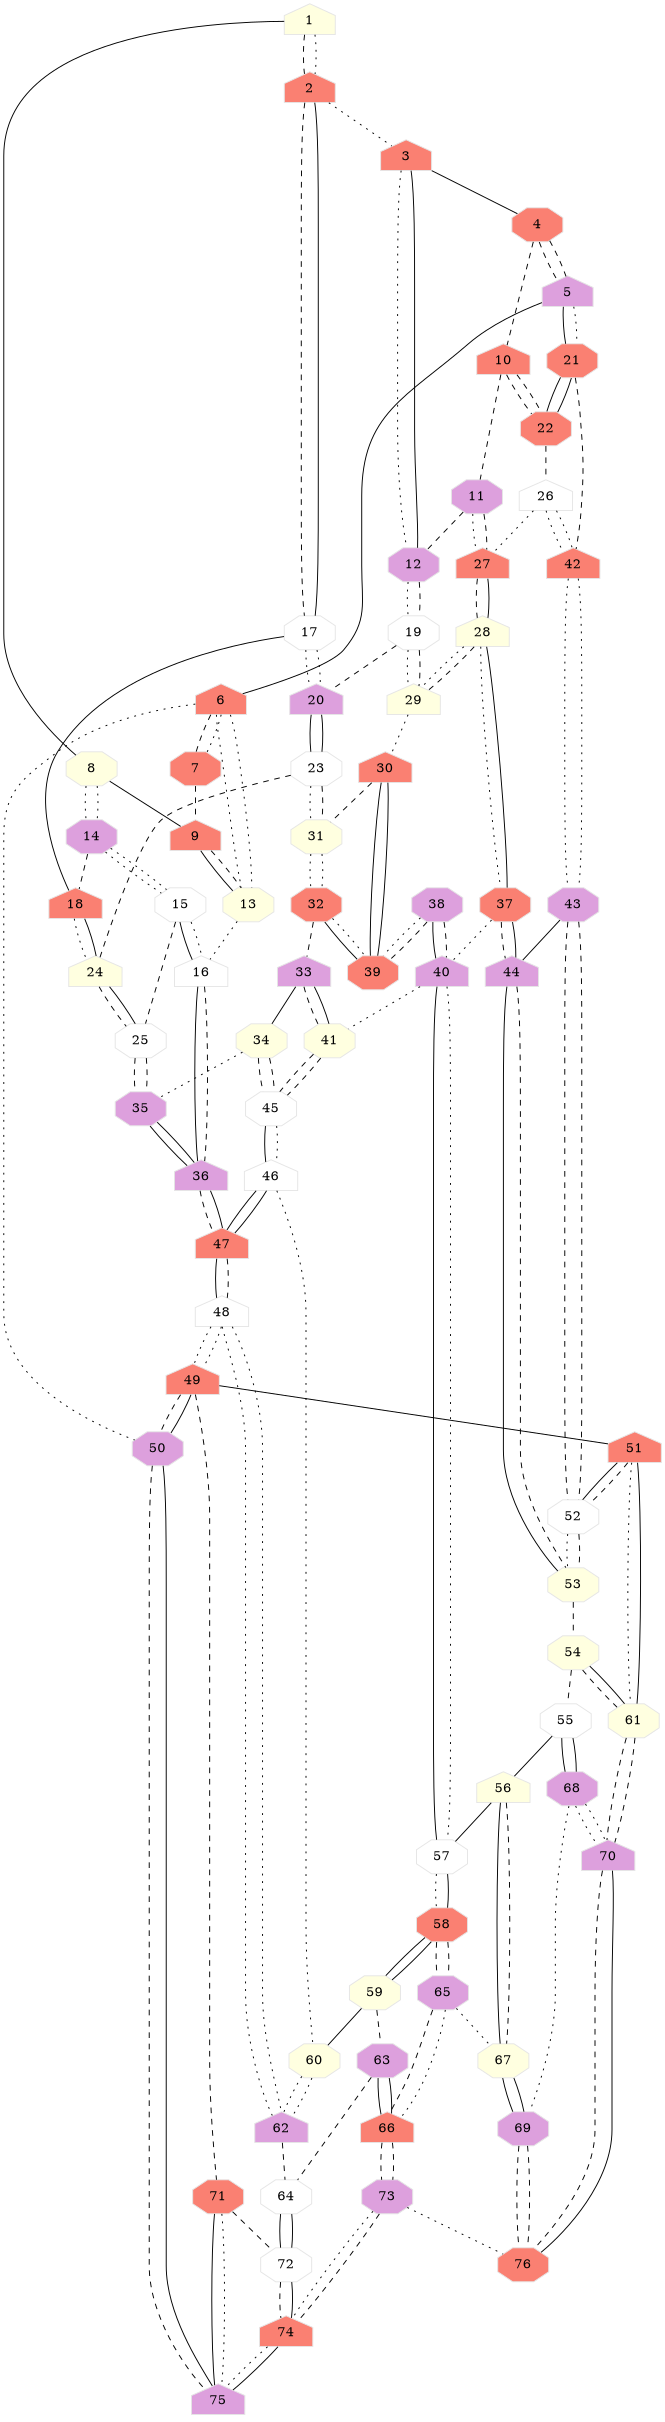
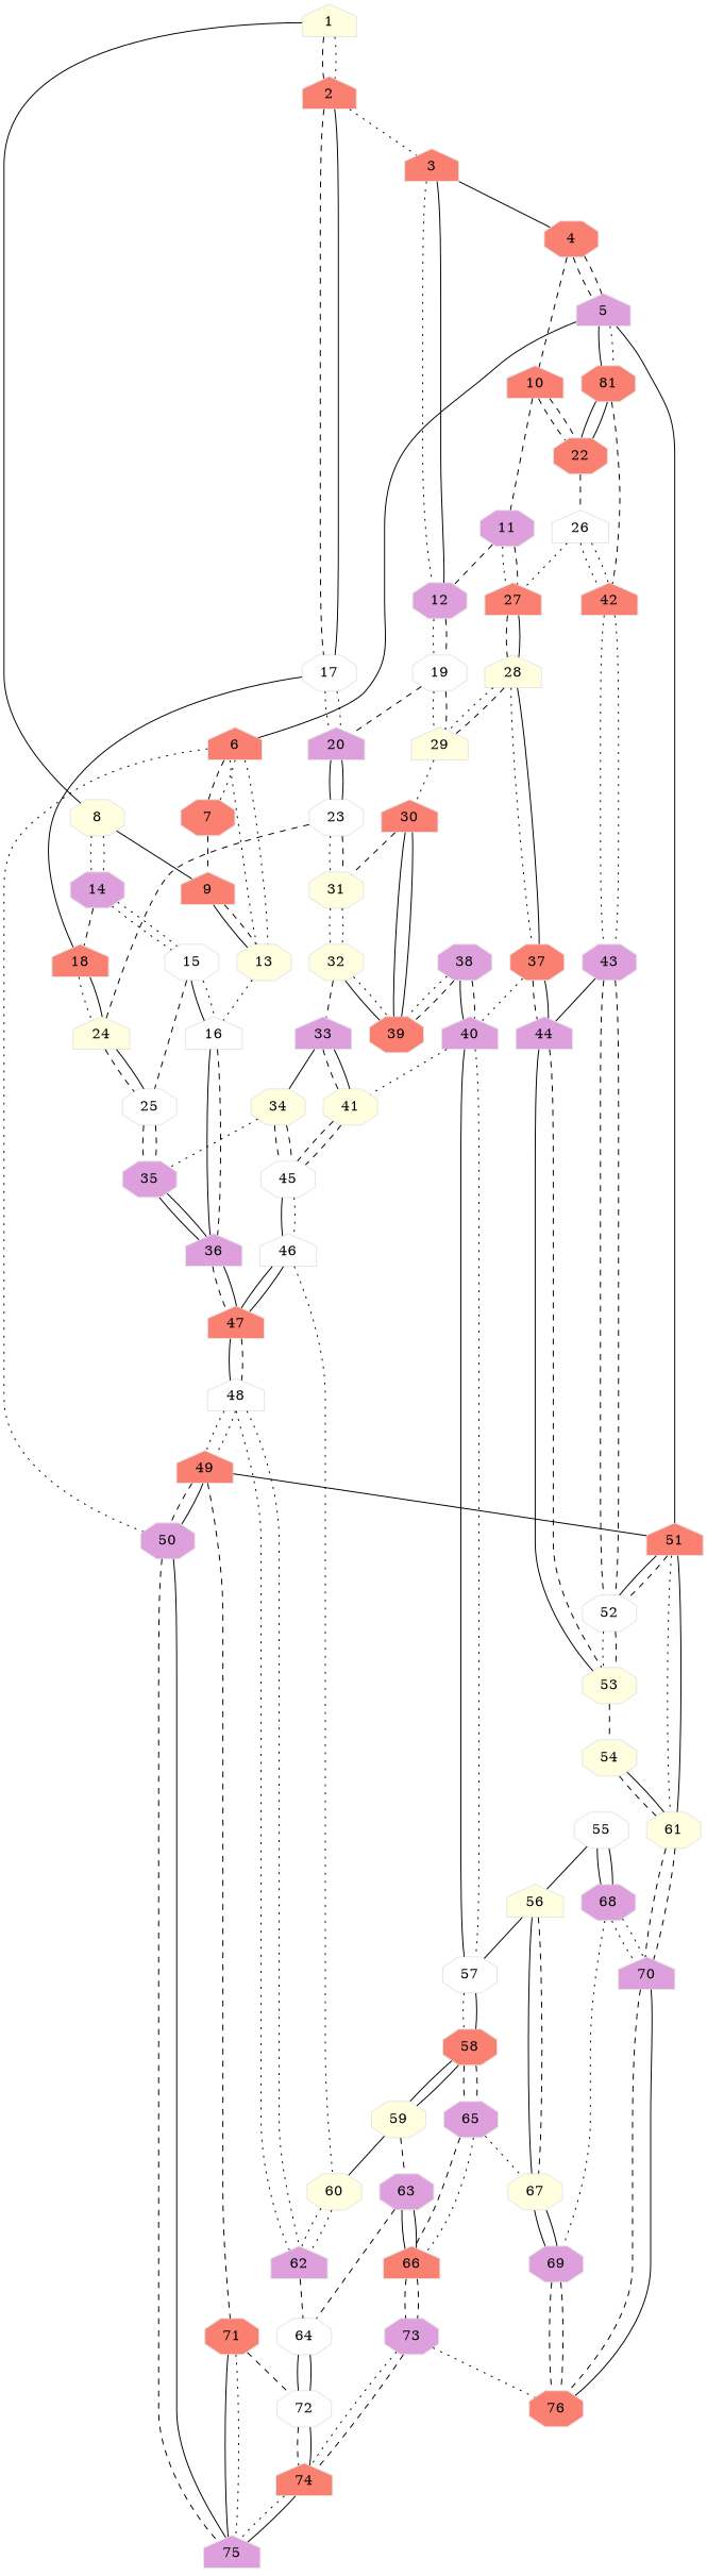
  graph {
    node [color=gray90 fillcolor=salmon shape=octagon style=filled]
    edge [style=dashed]
    1 [fillcolor=lightyellow shape=house]
    2 [shape=house]
    8 [fillcolor=lightyellow]
    3 [shape=house]
    17 [fillcolor=white]
    9 [shape=house]
    14 [fillcolor=plum]
    4
    12 [fillcolor=plum]
    18 [shape=house]
    20 [fillcolor=plum shape=house]
    5 [fillcolor=plum shape=house]
    10 [shape=house]
    19 [fillcolor=white]
    6 [shape=house]
-   21
+   21 [label=81]
    51 [shape=house]
    11 [fillcolor=plum]
    22
    7
    13 [fillcolor=lightyellow]
    50 [fillcolor=plum]
    42 [shape=house]
    52 [fillcolor=white]
    61 [fillcolor=lightyellow]
    16 [fillcolor=white shape=house]
    75 [fillcolor=plum shape=house]
    15 [fillcolor=white]
    27 [shape=house]
    26 [fillcolor=white shape=house]
    28 [fillcolor=lightyellow shape=house]
    29 [fillcolor=lightyellow shape=house]
    36 [fillcolor=plum shape=house]
    25 [fillcolor=white]
    24 [fillcolor=lightyellow shape=house]
    35 [fillcolor=plum]
    47 [shape=house]
    23 [fillcolor=white]
    30 [shape=house]
    31 [fillcolor=lightyellow]
    43 [fillcolor=plum]
-   32
+   32 [fillcolor=lightyellow]
    37
    44 [fillcolor=plum shape=house]
    40 [fillcolor=plum shape=house]
    39
    33 [fillcolor=plum shape=house]
    34 [fillcolor=lightyellow]
    41 [fillcolor=lightyellow]
    45 [fillcolor=white]
    46 [fillcolor=white shape=house]
    48 [fillcolor=white shape=house]
    38 [fillcolor=plum]
    53 [fillcolor=lightyellow]
    57 [fillcolor=white]
    58
    54 [fillcolor=lightyellow]
    60 [fillcolor=lightyellow]
    62 [fillcolor=plum shape=house]
    49 [shape=house]
    71
    64 [fillcolor=white]
    72 [fillcolor=white]
    70 [fillcolor=plum shape=house]
    55 [fillcolor=white]
    56 [fillcolor=lightyellow shape=house]
    68 [fillcolor=plum]
    67 [fillcolor=lightyellow]
    69 [fillcolor=plum]
    59 [fillcolor=lightyellow]
    65 [fillcolor=plum]
    63 [fillcolor=plum]
    66 [shape=house]
    76
    73 [fillcolor=plum]
    74 [shape=house]
    1 -- 2
    1 -- 2 [style=dotted]
    1 -- 8 [style=solid]
    2 -- 3 [style=dotted]
    2 -- 17
    2 -- 17 [style=solid]
    8 -- 9 [style=solid]
    8 -- 14 [style=dotted]
    8 -- 14 [style=dotted]
    3 -- 4 [style=solid]
    3 -- 12 [style=dotted]
    3 -- 12 [style=solid]
    17 -- 18 [style=solid]
    17 -- 20 [style=dotted]
    17 -- 20 [style=dotted]
    9 -- 13 [style=solid]
    9 -- 13
    14 -- 18
    14 -- 15 [style=dotted]
    14 -- 15 [style=dotted]
    4 -- 5
    4 -- 5
    4 -- 10
    12 -- 19 [style=dotted]
    12 -- 19
    18 -- 24 [style=dotted]
    18 -- 24 [style=solid]
    20 -- 23 [style=solid]
    20 -- 23 [style=solid]
    5 -- 6 [style=solid]
    5 -- 21 [style=solid]
    5 -- 21 [style=dotted]
+   5 -- 51 [style=solid]
    10 -- 11
    10 -- 22
    10 -- 22
    19 -- 20
    19 -- 29 [style=dotted]
    19 -- 29
    6 -- 7
    6 -- 7 [style=dotted]
    6 -- 13 [style=dotted]
    6 -- 13 [style=dotted]
    6 -- 50 [style=dotted]
    21 -- 22 [style=solid]
    21 -- 22 [style=solid]
    21 -- 42
    51 -- 52 [style=solid]
    51 -- 52
    51 -- 61 [style=dotted]
    51 -- 61 [style=solid]
    11 -- 12
    11 -- 27 [style=dotted]
    11 -- 27
    22 -- 26
    7 -- 9
    13 -- 16 [style=dotted]
    50 -- 75
    50 -- 75 [style=solid]
    42 -- 43 [style=dotted]
    42 -- 43 [style=dotted]
    52 -- 53 [style=dotted]
    52 -- 53
    61 -- 70
    61 -- 70
    16 -- 36 [style=solid]
    16 -- 36
    15 -- 16 [style=solid]
    15 -- 16 [style=dotted]
    15 -- 25
    27 -- 28
    27 -- 28 [style=solid]
    26 -- 42 [style=dotted]
    26 -- 42 [style=dotted]
    26 -- 27 [style=dotted]
    28 -- 29 [style=dotted]
    28 -- 29
    28 -- 37 [style=dotted]
    28 -- 37 [style=solid]
    29 -- 30 [style=dotted]
    36 -- 47
    36 -- 47 [style=solid]
    25 -- 35
    25 -- 35
    24 -- 25
    24 -- 25 [style=solid]
    35 -- 36 [style=solid]
    35 -- 36 [style=solid]
    47 -- 48 [style=solid]
    47 -- 48
    23 -- 24
    23 -- 31 [style=dotted]
    23 -- 31
    30 -- 31
    30 -- 39 [style=solid]
    30 -- 39 [style=solid]
    31 -- 32 [style=dotted]
    31 -- 32 [style=dotted]
    43 -- 52
    43 -- 52
    43 -- 44 [style=solid]
    32 -- 39 [style=solid]
    32 -- 39 [style=dotted]
    32 -- 33
    37 -- 44
    37 -- 44 [style=solid]
    37 -- 40 [style=dotted]
    44 -- 53 [style=solid]
    44 -- 53
    40 -- 41 [style=dotted]
    40 -- 57 [style=solid]
    40 -- 57 [style=dotted]
    33 -- 34 [style=solid]
    33 -- 41
    33 -- 41 [style=solid]
    34 -- 35 [style=dotted]
    34 -- 45
    34 -- 45
    41 -- 45
    41 -- 45
    45 -- 46 [style=solid]
    45 -- 46 [style=dotted]
    46 -- 47 [style=solid]
    46 -- 47 [style=solid]
    46 -- 60 [style=dotted]
    48 -- 62 [style=dotted]
    48 -- 62 [style=dotted]
    48 -- 49 [style=dotted]
    48 -- 49 [style=dotted]
    38 -- 40 [style=solid]
    38 -- 40
    38 -- 39 [style=dotted]
    38 -- 39
    53 -- 54
    57 -- 58 [style=dotted]
    57 -- 58 [style=solid]
    58 -- 59 [style=solid]
    58 -- 59 [style=solid]
    58 -- 65
    58 -- 65
    54 -- 61
    54 -- 61 [style=solid]
-   54 -- 55
    60 -- 62 [style=dotted]
    60 -- 62 [style=dotted]
    62 -- 64
    49 -- 51 [style=solid]
    49 -- 50
    49 -- 50 [style=solid]
    49 -- 71
    71 -- 75 [style=solid]
    71 -- 75 [style=dotted]
    71 -- 72
    64 -- 72 [style=solid]
    64 -- 72 [style=solid]
    72 -- 74
    72 -- 74 [style=solid]
    70 -- 76
    70 -- 76 [style=solid]
    55 -- 56 [style=solid]
    55 -- 68 [style=solid]
    55 -- 68 [style=solid]
    56 -- 57 [style=solid]
    56 -- 67 [style=solid]
    56 -- 67
    68 -- 70 [style=dotted]
    68 -- 70 [style=dotted]
    68 -- 69 [style=dotted]
    67 -- 69 [style=solid]
    67 -- 69 [style=solid]
    69 -- 76
    69 -- 76
    59 -- 60 [style=solid]
    59 -- 63
    65 -- 67 [style=dotted]
    65 -- 66
    65 -- 66 [style=dotted]
    63 -- 64
    63 -- 66 [style=solid]
    63 -- 66 [style=solid]
    66 -- 73
    66 -- 73
    73 -- 76 [style=dotted]
    73 -- 74 [style=dotted]
    73 -- 74
    74 -- 75 [style=dotted]
    74 -- 75 [style=solid]
  }
